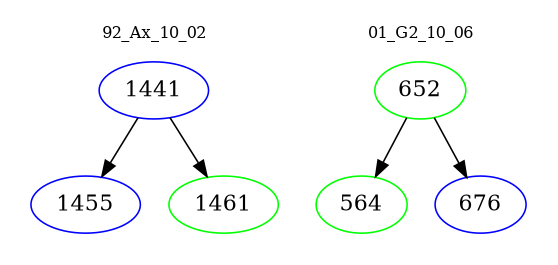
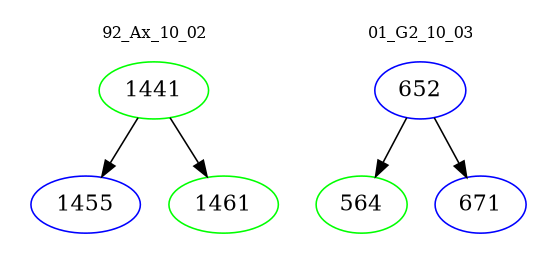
  digraph {
    node [color=green]
    edge [color=black]
-   n1 [color=blue label=1441]
+   n1 [label=1441]
    n2 [color=blue label=1455]
    n3 [label=1461]
-   n4 [label=652]
+   n4 [color=blue label=652]
    n5 [label=564]
-   n6 [color=blue label=676]
+   n6 [color=blue label=671]
    subgraph cluster_1 {
      color=white
      fontsize=10
      label="92_Ax_10_02"
      n1
      n2
      n3
    }
    subgraph cluster_2 {
      color=white
      fontsize=10
-     label="01_G2_10_06"
+     label="01_G2_10_03"
      n4
      n5
      n6
    }
    n1 -> n2
    n1 -> n3
    n4 -> n5
    n4 -> n6
  }
